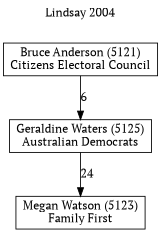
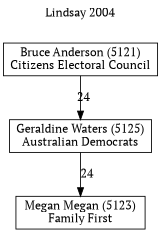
  digraph {
    fontname="PT Serif"
    label="Lindsay 2004"
    labelloc=t
    mclimit=10
    node [fontname="PT Serif" shape=box]
    edge [fontname="PT Serif"]
-   n1 [label="Megan Watson (5123)\nFamily First"]
+   n1 [label="Megan Megan (5123)\nFamily First"]
    n2 [label="Geraldine Waters (5125)\nAustralian Democrats"]
    n3 [label="Bruce Anderson (5121)\nCitizens Electoral Council"]
    n2 -> n1 [label=24]
-   n3 -> n2 [label=6]
+   n3 -> n2 [label=24]
  }
